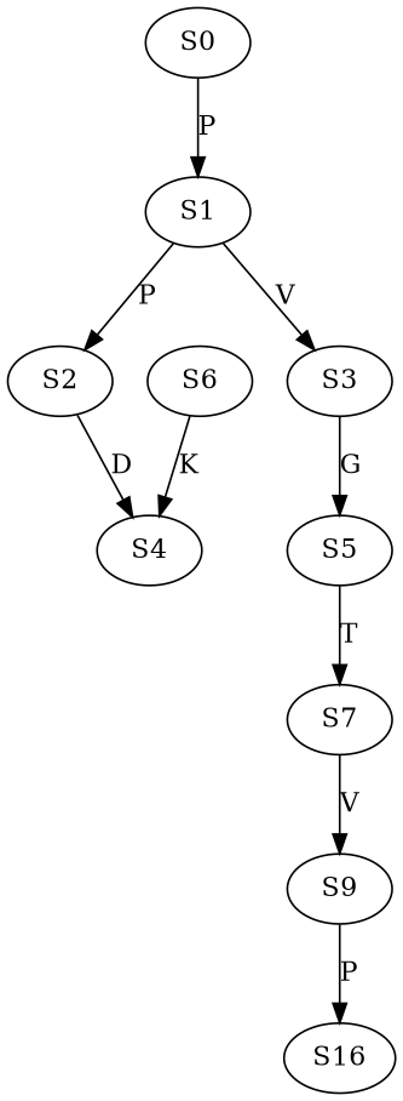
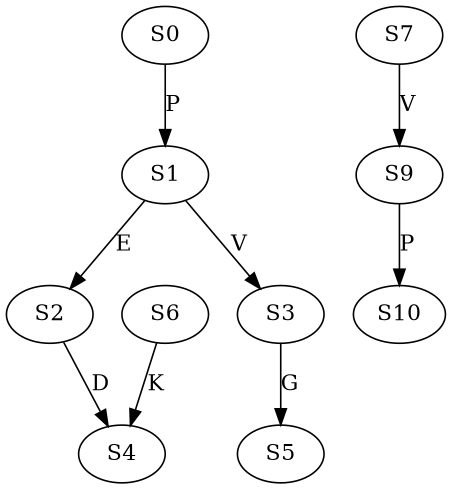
  strict digraph {
    fontname="DejaVu Serif"
    node [fontname="DejaVu Serif"]
    edge [fontname="DejaVu Serif"]
    S0
    S1
    S2
    S3
    S4
    S5
    S7
    S6
    S9
-   S10 [label=S16]
+   S10
    S0 -> S1 [label=P]
-   S1 -> S2 [label=P]
+   S1 -> S2 [label=E]
    S1 -> S3 [label=V]
    S2 -> S4 [label=D]
    S3 -> S5 [label=G]
-   S5 -> S7 [label=T]
    S7 -> S9 [label=V]
    S6 -> S4 [label=K]
    S9 -> S10 [label=P]
  }
